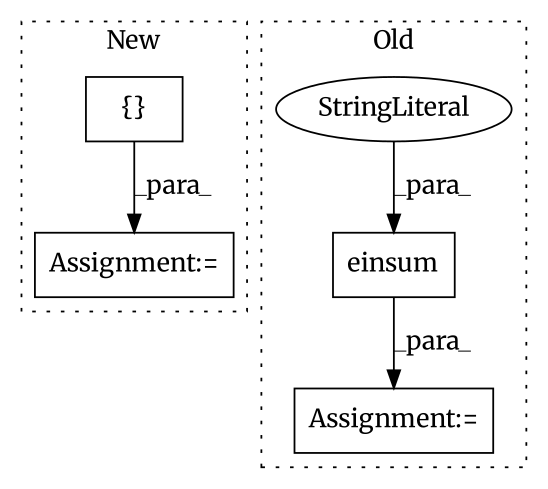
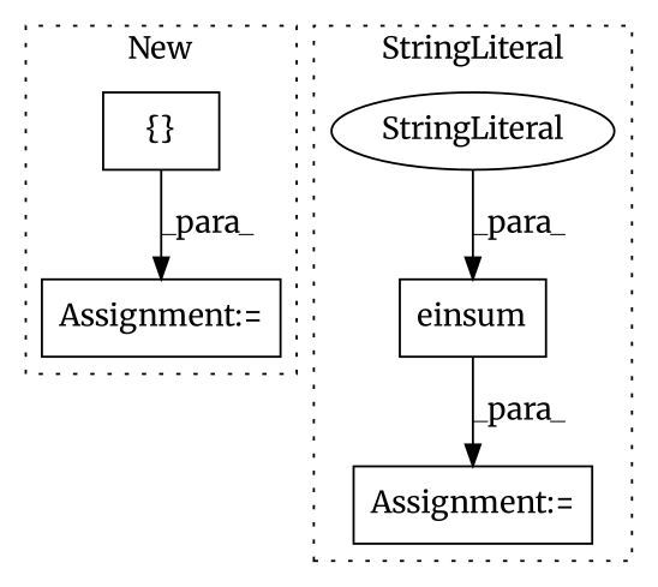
  digraph {
    fontname=Merriweather
    node [a=7 l=1 shape=box fontname=Merriweather]
    edge [fontname=Merriweather]
    n1 [a=4 l="1,1" label="{}" s="3974,3989"]
    n2 [label="Assignment:=" s=3940]
    n3 [a=32 l="7,1" label=einsum s="3106,3217"]
    n4 [label="Assignment:=" s=3087]
    n5 [a=45 l=12 label=StringLiteral s=3113 shape=ellipse]
    subgraph cluster_1 {
      label=New
      style=dotted
      n1
      n2
    }
    subgraph cluster_2 {
-     label=Old
+     label=StringLiteral
      style=dotted
      n3
      n4
      n5
    }
    n1 -> n2 [label=_para_]
    n3 -> n4 [label=_para_]
    n5 -> n3 [label=_para_]
  }
